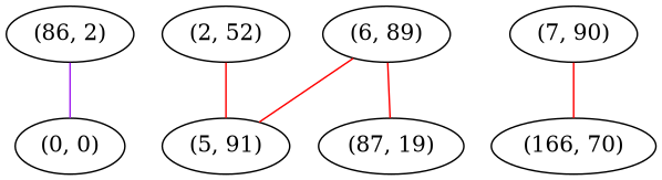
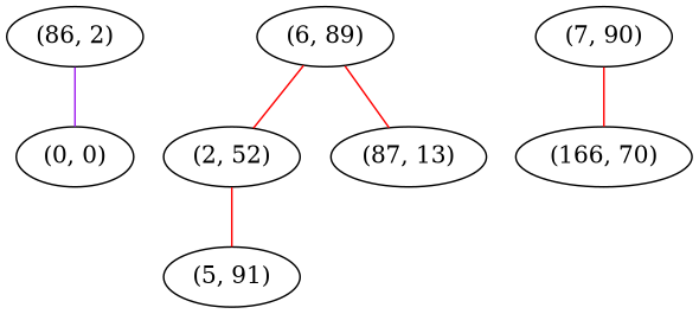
  graph {
    edge [color=red weight=1]
    "(86, 2)"
    "(0, 0)"
    n3 [label="(2, 52)"]
    "(5, 91)"
    "(7, 90)"
    "(166, 70)"
    "(6, 89)"
-   "(87, 13)" [label="(87, 19)"]
+   "(87, 13)"
    "(86, 2)" -- "(0, 0)" [color=purple weight=4]
    n3 -- "(5, 91)"
    "(7, 90)" -- "(166, 70)"
-   "(6, 89)" -- "(5, 91)"
+   "(6, 89)" -- n3
    "(6, 89)" -- "(87, 13)"
  }
